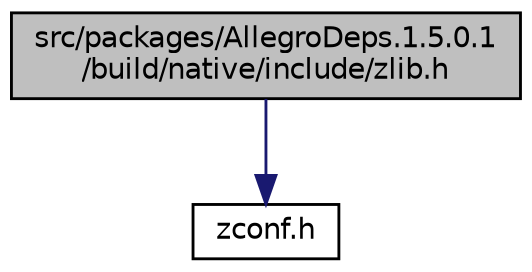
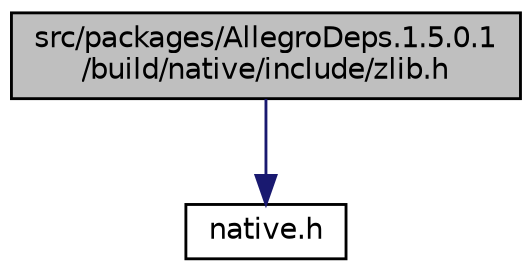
  digraph {
    node [color=black fontname=Helvetica fontsize=10 shape=record style=filled]
    n1 [fillcolor=grey75 fontcolor=black height=0.2 label="src/packages/AllegroDeps.1.5.0.1\l/build/native/include/zlib.h" width=0.4]
-   n2 [fillcolor=white height=0.2 label="zconf.h" width=0.4]
+   n2 [fillcolor=white height=0.2 label="native.h" width=0.4]
    n1 -> n2 [color=midnightblue fontname=Helvetica fontsize=10 labelfontname=Helvetica labelfontsize=10 style=solid]
  }
